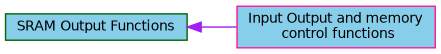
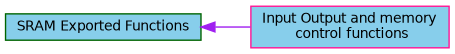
  digraph {
    rankdir=LR
    node [fillcolor=skyblue fontname=Helvetica fontsize=10 shape=record style=filled]
    n1 [color=deeppink fontcolor=black height=0.2 label="Input Output and memory\l control functions" width=0.4]
-   n2 [color=darkgreen height=0.2 label="SRAM Output Functions" width=0.4]
+   n2 [color=darkgreen height=0.2 label="SRAM Exported Functions" width=0.4]
    n2 -> n1 [dir=back fontname=Helvetica fontsize=10 labelfontname=Helvetica labelfontsize=10 shape=plaintext style=solid color=purple]
  }
